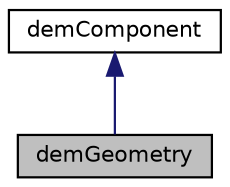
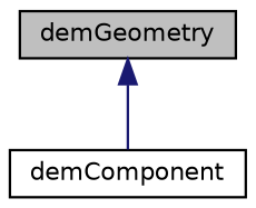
  digraph {
    node [color=black fontname=Helvetica fontsize=10 shape=record style=filled]
    n1 [fillcolor=grey75 fontcolor=black height=0.2 label=demGeometry width=0.4]
    n2 [fillcolor=white height=0.2 label=demComponent width=0.4]
-   n2 -> n1 [color=midnightblue dir=back fontname=Helvetica fontsize=10 labelfontname=Helvetica labelfontsize=10 style=solid]
+   n1 -> n2 [color=midnightblue dir=back fontname=Helvetica fontsize=10 labelfontname=Helvetica labelfontsize=10 style=solid]
  }
